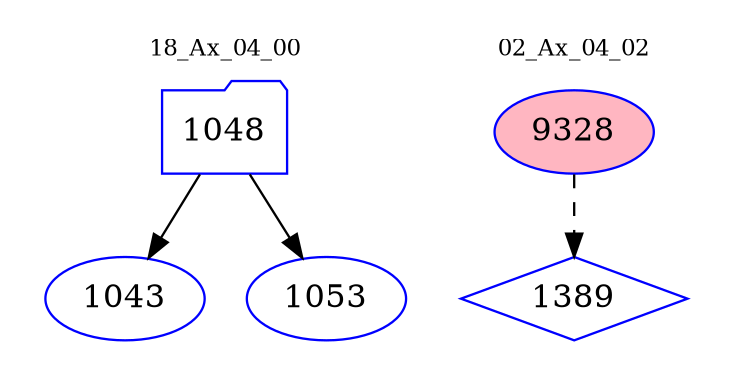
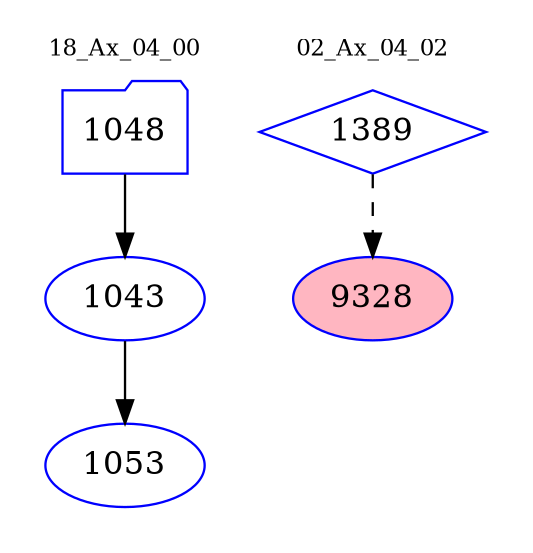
  digraph {
    node [color=blue fillcolor=white shape=ellipse style=filled]
    edge [color=black style=solid]
    n1 [label=1048 shape=folder]
    n2 [label=1043]
    n3 [label=1053]
    n4 [label=1389 shape=diamond]
    n5 [fillcolor=lightpink label=9328]
    subgraph cluster_1 {
      color=white
      fontsize=10
      label="18_Ax_04_00"
      n1
      n2
      n3
    }
    subgraph cluster_2 {
      color=white
      fontsize=10
      label="02_Ax_04_02"
      n4
      n5
    }
    n1 -> n2
-   n1 -> n3
-   n5 -> n4 [style=dashed]
+   n2 -> n3
+   n4 -> n5 [style=dashed]
  }
